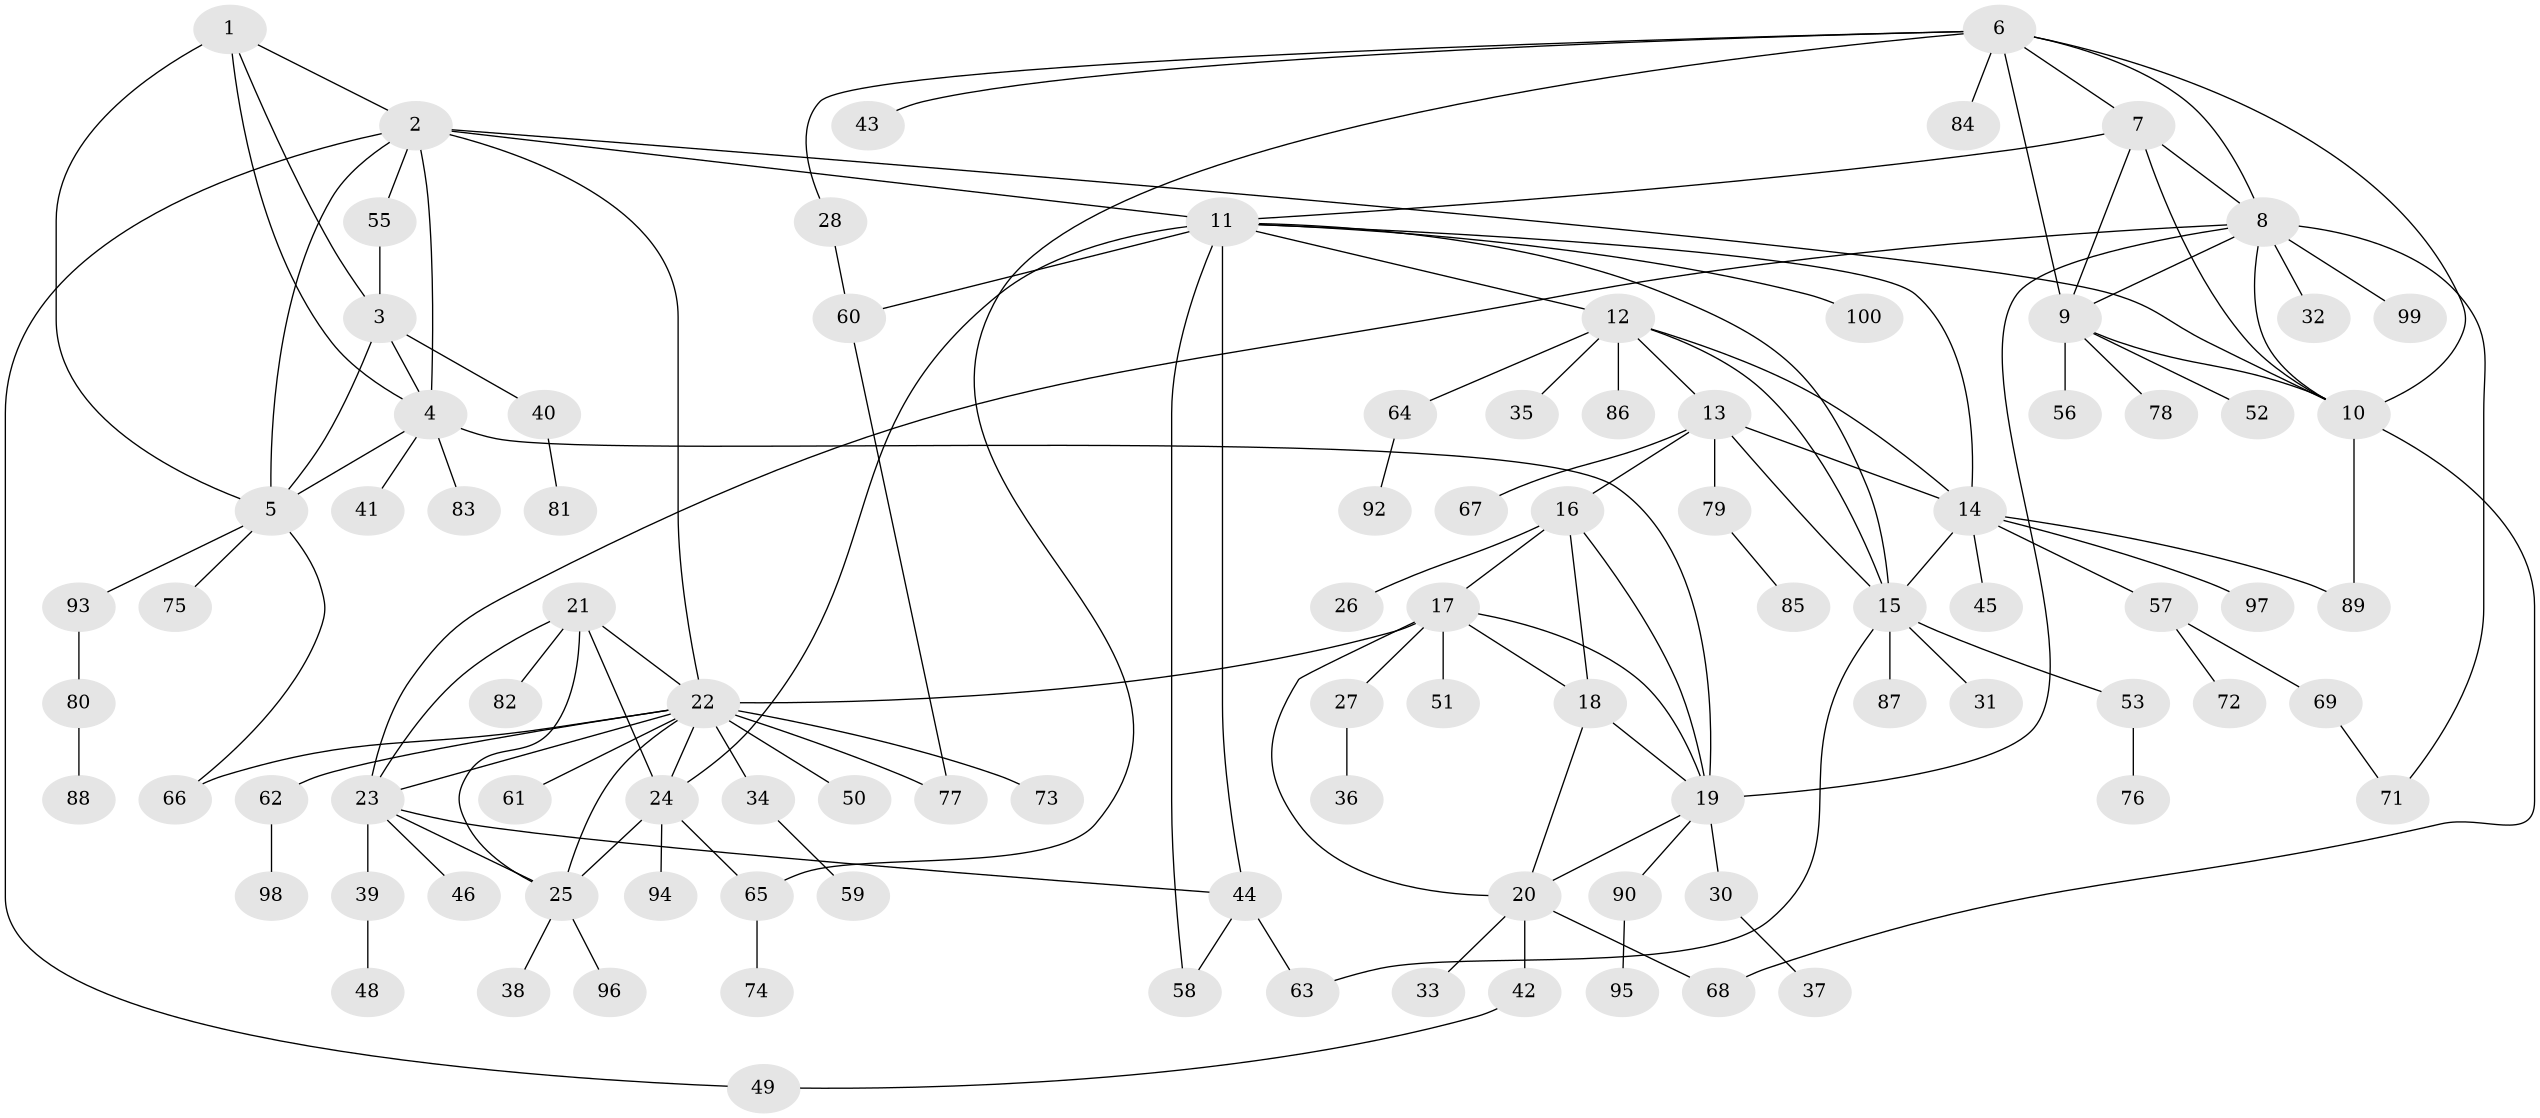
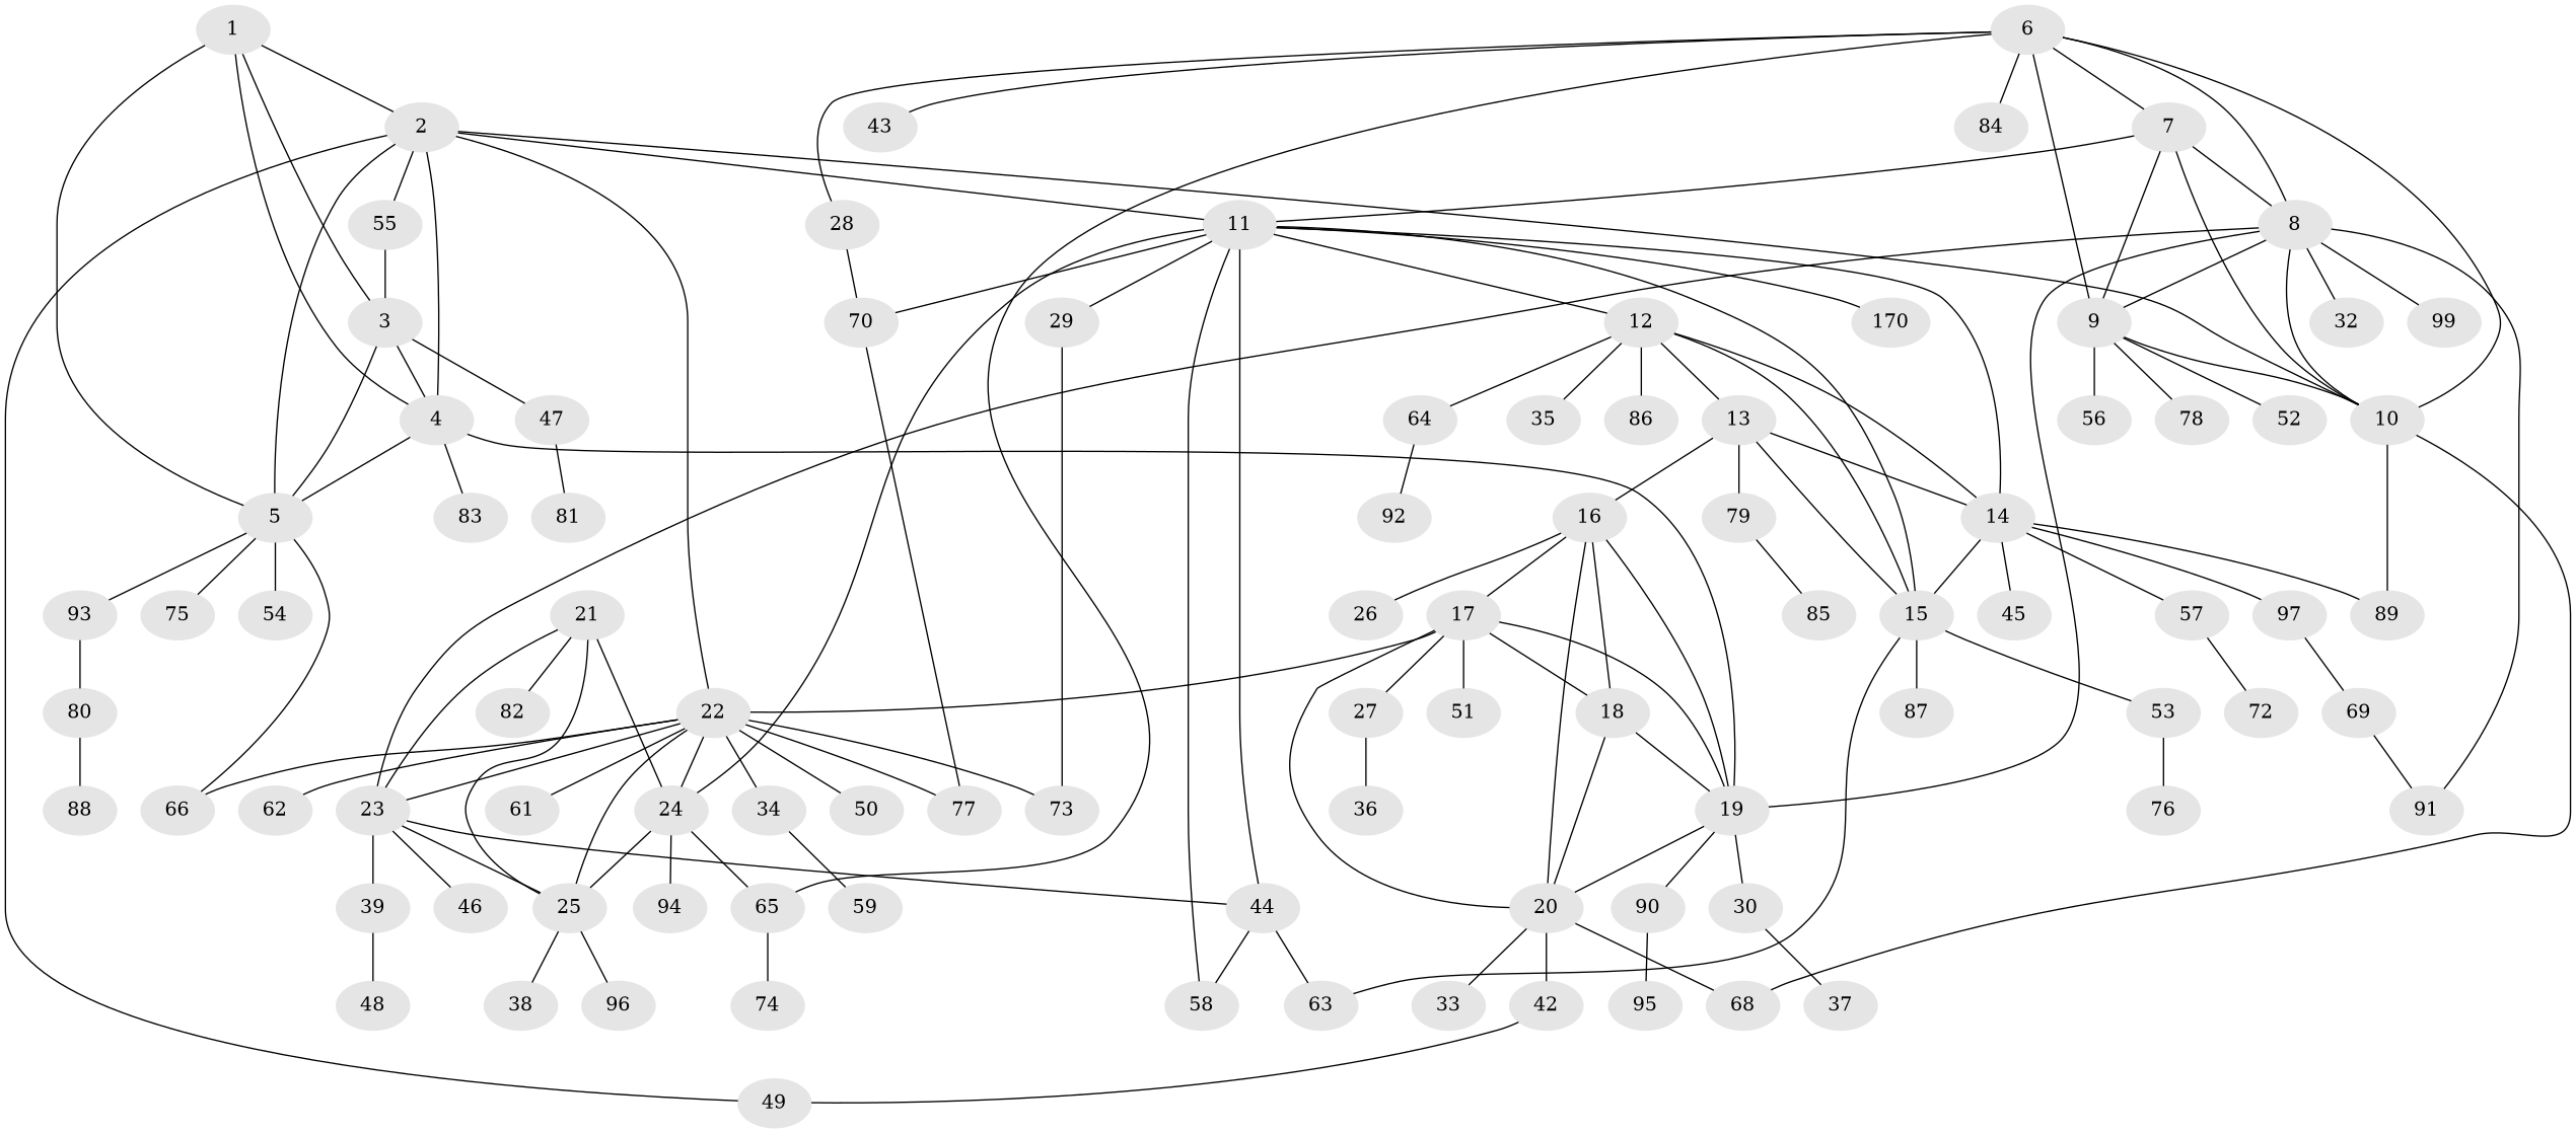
  graph {
    fontname="DejaVu Serif"
    node [color=gray90 fontname="DejaVu Serif" style=filled]
    edge [fontname="DejaVu Serif"]
    1
    2
    3
    4
    5
    10
    11
    22
    49
    55
-   40
+   40 [label=47]
    19
-   41
    83
+   54
    66
    75
    93
    68
    89
    12
    14
    15
    24
+   29
    44
    58
-   60
-   100
+   60 [label=70]
+   100 [label=170]
    23
    25
    34
    50
    61
    62
    73
    77
    81
    20
    30
    90
    80
    88
    6
    7
    8
    9
    28
    43
    65
    84
    32
-   91 [label=71]
+   91
    99
    52
    56
    78
    74
    39
    46
    13
    35
    64
    86
    16
-   67
    79
    45
    57
    97
-   31
    53
    63
    87
    94
    92
    17
    18
    26
    85
    69
    72
    76
    27
    51
    33
    42
    36
    37
    95
    21
    82
    38
    96
    59
-   98
    48
    1 -- 2
    1 -- 3
    1 -- 4
    1 -- 5
    2 -- 4
    2 -- 5
    2 -- 10
    2 -- 11
    2 -- 22
    2 -- 49
    2 -- 55
    3 -- 4
    3 -- 5
    3 -- 40
    4 -- 5
    4 -- 19
-   4 -- 41
    4 -- 83
+   5 -- 54
    5 -- 66
    5 -- 75
    5 -- 93
    10 -- 68
    10 -- 89
    11 -- 12
    11 -- 14
    11 -- 15
    11 -- 24
+   11 -- 29
    11 -- 44
    11 -- 58
    11 -- 60
    11 -- 100
    22 -- 66
    22 -- 24
    22 -- 23
    22 -- 25
    22 -- 34
    22 -- 50
    22 -- 61
    22 -- 62
    22 -- 73
    22 -- 77
    55 -- 3
    40 -- 81
    19 -- 20
    19 -- 30
    19 -- 90
    93 -- 80
    12 -- 14
    12 -- 15
    12 -- 13
    12 -- 35
    12 -- 64
    12 -- 86
    14 -- 89
    14 -- 15
    14 -- 45
    14 -- 57
    14 -- 97
-   15 -- 31
    15 -- 53
    15 -- 63
    15 -- 87
    24 -- 25
    24 -- 65
    24 -- 94
+   29 -- 73
    44 -- 58
    44 -- 63
    60 -- 77
    23 -- 44
    23 -- 25
    23 -- 39
    23 -- 46
    25 -- 38
    25 -- 96
    34 -- 59
-   62 -- 98
    20 -- 68
    20 -- 33
    20 -- 42
    30 -- 37
    90 -- 95
    80 -- 88
    6 -- 10
    6 -- 7
    6 -- 8
    6 -- 9
    6 -- 28
    6 -- 43
    6 -- 65
    6 -- 84
    7 -- 10
    7 -- 11
    7 -- 8
    7 -- 9
    8 -- 10
    8 -- 19
    8 -- 23
    8 -- 9
    8 -- 32
    8 -- 91
    8 -- 99
    9 -- 10
    9 -- 52
    9 -- 56
    9 -- 78
    28 -- 60
    65 -- 74
    39 -- 48
    13 -- 14
    13 -- 15
    13 -- 16
-   13 -- 67
    13 -- 79
    64 -- 92
    16 -- 19
+   16 -- 20
    16 -- 17
    16 -- 18
    16 -- 26
    79 -- 85
-   57 -- 69
+   97 -- 69
    57 -- 72
    53 -- 76
    17 -- 22
    17 -- 19
    17 -- 20
    17 -- 18
    17 -- 27
    17 -- 51
    18 -- 19
    18 -- 20
    69 -- 91
    27 -- 36
    42 -- 49
-   21 -- 22
    21 -- 24
    21 -- 23
    21 -- 25
    21 -- 82
  }
